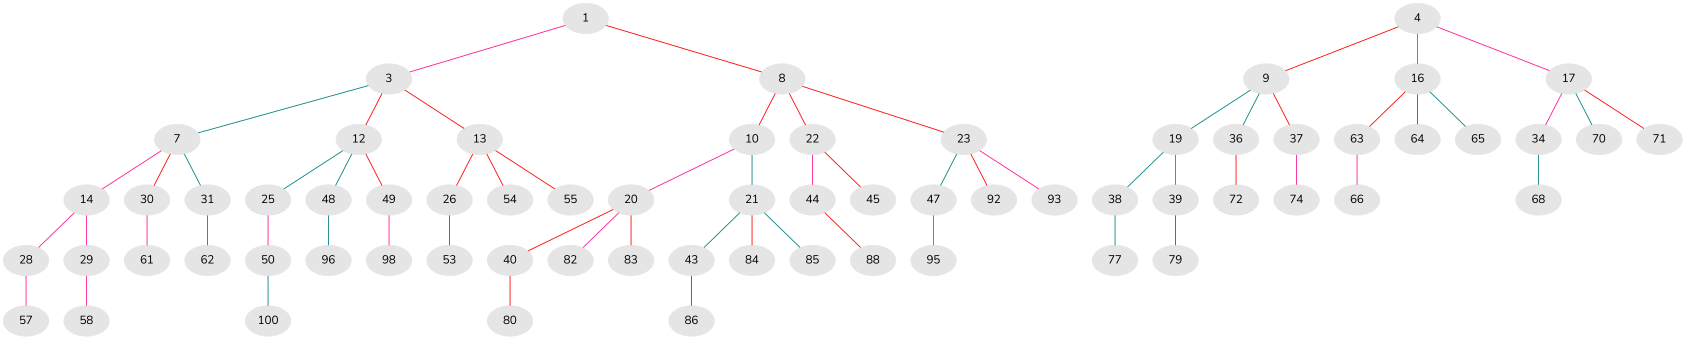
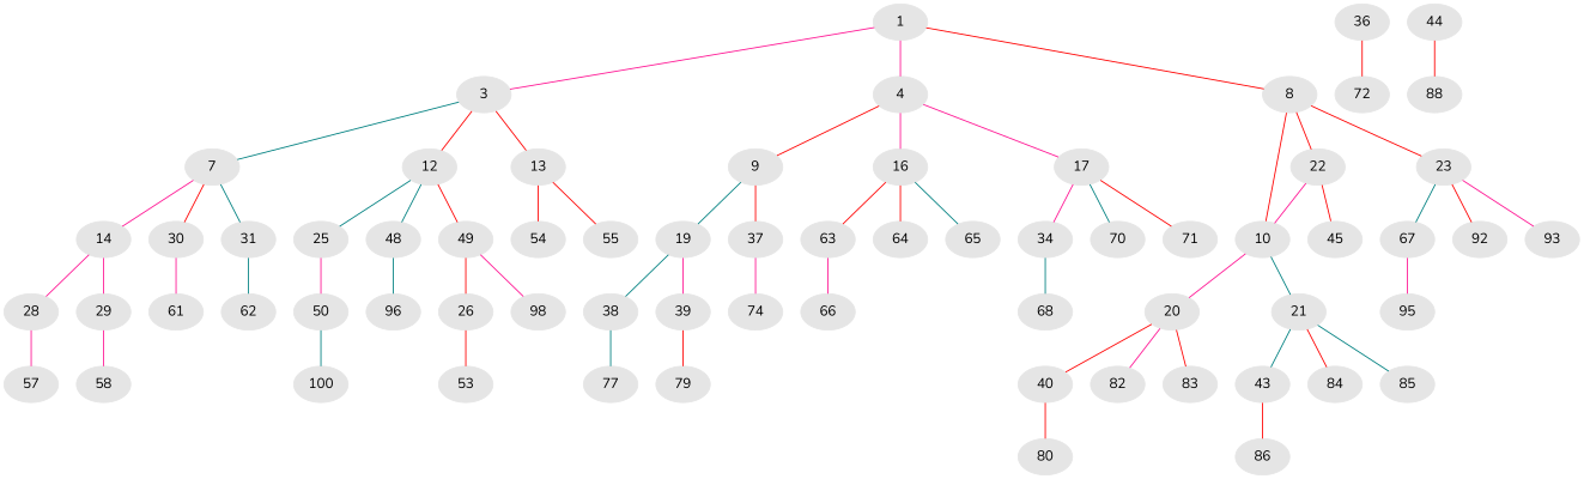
  graph {
    fontname=Nunito
    node [color=gray90 fontname=Nunito style=filled latent=0.166667]
    edge [color=red fontname=Nunito]
    1 [super="+2" latent=""]
    3 [latent=1 super="+6"]
    4 [latent=0.5 super="+8"]
    n4 [label=8 latent=0.5 super="+11"]
    7 [latent=0.5 super="+15"]
    12 [latent=0.333333 super="+24"]
    13 [latent=0.333333 super="+27"]
    9 [latent=0.333333 super="+18"]
    16 [latent=0.25 super="+32"]
    17 [latent=0.25 super="+35"]
    10 [latent=0.333333]
    22 [latent=0.25]
    23 [latent=0.25 super="+46"]
    14 [latent=0.333333]
    30 [latent=0.25 super="+60"]
    31 [latent=0.25 super="+63"]
    25 [latent=0.25 super="+51"]
    48 [latent=0.2 super="+97"]
    49 [latent=0.2 super="+99"]
    26 [latent=0.25 super="+52"]
    54 [latent=0.2]
    55 [latent=0.2]
    19 [latent=0.25]
    36 [latent=0.2 super="+73"]
    37 [latent=0.2 super="+75"]
    n26 [label=63 latent=0.2 super="+67"]
    64
    65
    34 [latent=0.2 super="+69"]
    70
    71
    20 [latent=0.25 super="+41"]
    21 [latent=0.25 super="+42"]
    44 [latent=0.2 super="+89"]
    45 [latent=0.2 super="+91"]
-   47 [latent=0.2 super="+95"]
+   47 [latent=0.2 super="+95" label=67]
    92
    93
    28 [latent=0.25 super="+56"]
    29 [latent=0.25 super="+59"]
    61 [latent=0.2]
    62 [latent=0.2]
    38 [latent=0.2 super="+76"]
    39 [latent=0.2 super="+78"]
    72
    74
    40 [latent=0.2 super="+81"]
    82
    83
    43 [latent=0.2 super="+87"]
    84
    85
    50 [latent=0.2]
    96
    98
    53 [latent=0.2]
    57 [latent=0.2]
    58 [latent=0.2]
    66
    68
    77
    79
    80
    86
    88
    n66 [label=95]
    100
    1 -- 3 [color=deeppink]
+   1 -- 4 [color=deeppink]
    1 -- n4
    3 -- 7 [color=teal]
    3 -- 12
    3 -- 13
    4 -- 9
    4 -- 16 [color=deeppink]
    4 -- 17 [color=deeppink]
    n4 -- 10
    n4 -- 22
    n4 -- 23
    7 -- 14 [color=deeppink]
    7 -- 30
    7 -- 31 [color=teal]
    12 -- 25 [color=teal]
    12 -- 48 [color=teal]
    12 -- 49
-   13 -- 26
+   49 -- 26
    13 -- 54
    13 -- 55
    9 -- 19 [color=teal]
-   9 -- 36 [color=teal]
    9 -- 37
    16 -- n26
    16 -- 64
    16 -- 65 [color=teal]
    17 -- 34 [color=deeppink]
    17 -- 70 [color=teal]
    17 -- 71
    10 -- 20 [color=deeppink]
    10 -- 21 [color=teal]
-   22 -- 44 [color=deeppink]
+   22 -- 10 [color=deeppink]
    22 -- 45
    23 -- 47 [color=teal]
    23 -- 92
    23 -- 93 [color=deeppink]
    14 -- 28 [color=deeppink]
    14 -- 29 [color=deeppink]
    30 -- 61 [color=deeppink]
    31 -- 62 [color=teal]
    25 -- 50 [color=deeppink]
    48 -- 96 [color=teal]
    49 -- 98 [color=deeppink]
    26 -- 53
    19 -- 38 [color=teal]
    19 -- 39 [color=deeppink]
    36 -- 72
    37 -- 74 [color=deeppink]
    n26 -- 66 [color=deeppink]
    34 -- 68 [color=teal]
    20 -- 40
    20 -- 82 [color=deeppink]
    20 -- 83
    21 -- 43 [color=teal]
    21 -- 84
    21 -- 85 [color=teal]
    44 -- 88
    47 -- n66 [color=deeppink]
    28 -- 57 [color=deeppink]
    29 -- 58 [color=deeppink]
    38 -- 77 [color=teal]
    39 -- 79
    40 -- 80
    43 -- 86
    50 -- 100 [color=teal]
  }
